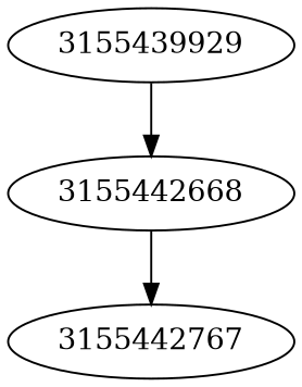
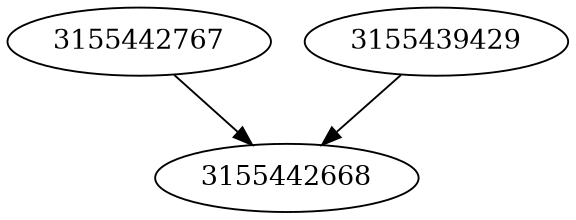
  strict digraph {
    3155442668
    3155442767
-   3155439929
-   3155442668 -> 3155442767
+   3155439929 [label=3155439429]
+   3155442767 -> 3155442668
    3155439929 -> 3155442668
  }
